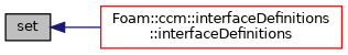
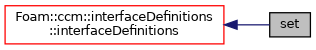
  digraph {
    rankdir=LR
    node [fontname=Helvetica fontsize=10 shape=record]
    n1 [color=black fillcolor=grey75 fontcolor=black height=0.2 label=set style=filled width=0.4]
    n2 [color=red height=0.2 label="Foam::ccm::interfaceDefinitions\l::interfaceDefinitions" width=0.4]
-   n1 -> n2 [color=midnightblue dir=back fontname=Helvetica fontsize=10 labelfontname=Helvetica labelfontsize=10 style=solid]
+   n2 -> n1 [color=midnightblue dir=back fontname=Helvetica fontsize=10 labelfontname=Helvetica labelfontsize=10 style=solid]
  }
